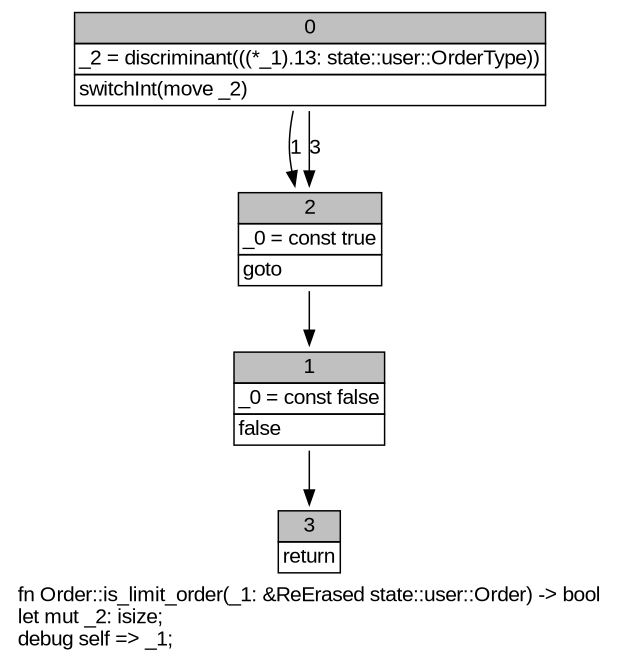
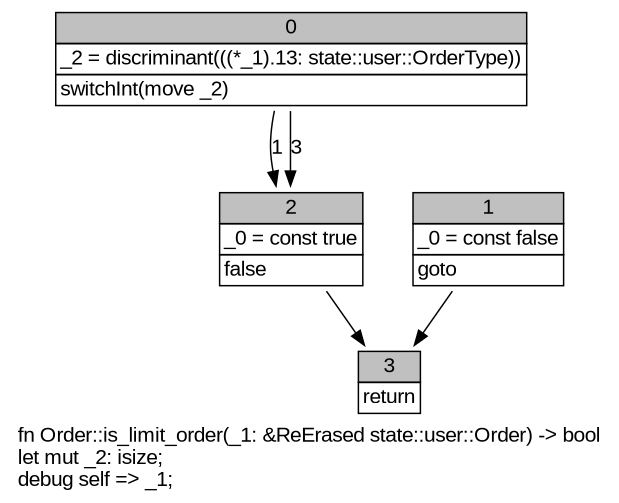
  digraph {
    fontname="Liberation Sans"
    label=<fn Order::is_limit_order(_1: &amp;ReErased state::user::Order) -&gt; bool<br align="left"/>let mut _2: isize;<br align="left"/>debug self =&gt; _1;<br align="left"/>>
    node [fontname="Liberation Sans" shape=none]
    edge [fontname="Liberation Sans"]
    n1 [label=<<table border="0" cellborder="1" cellspacing="0"><tr><td bgcolor="gray" align="center" colspan="1">0</td></tr><tr><td align="left" balign="left">_2 = discriminant(((*_1).13: state::user::OrderType))<br/></td></tr><tr><td align="left">switchInt(move _2)</td></tr></table>>]
-   n2 [label=<<table border="0" cellborder="1" cellspacing="0"><tr><td bgcolor="gray" align="center" colspan="1">2</td></tr><tr><td align="left" balign="left">_0 = const true<br/></td></tr><tr><td align="left">goto</td></tr></table>>]
-   n3 [label=<<table border="0" cellborder="1" cellspacing="0"><tr><td bgcolor="gray" align="center" colspan="1">1</td></tr><tr><td align="left" balign="left">_0 = const false<br/></td></tr><tr><td align="left">false</td></tr></table>>]
+   n2 [label=<<table border="0" cellborder="1" cellspacing="0"><tr><td bgcolor="gray" align="center" colspan="1">2</td></tr><tr><td align="left" balign="left">_0 = const true<br/></td></tr><tr><td align="left">false</td></tr></table>>]
+   n3 [label=<<table border="0" cellborder="1" cellspacing="0"><tr><td bgcolor="gray" align="center" colspan="1">1</td></tr><tr><td align="left" balign="left">_0 = const false<br/></td></tr><tr><td align="left">goto</td></tr></table>>]
    n4 [label=<<table border="0" cellborder="1" cellspacing="0"><tr><td bgcolor="gray" align="center" colspan="1">3</td></tr><tr><td align="left">return</td></tr></table>>]
    n1 -> n2 [label=1]
    n1 -> n2 [label=3]
-   n2 -> n3
+   n2 -> n4
    n3 -> n4
  }
